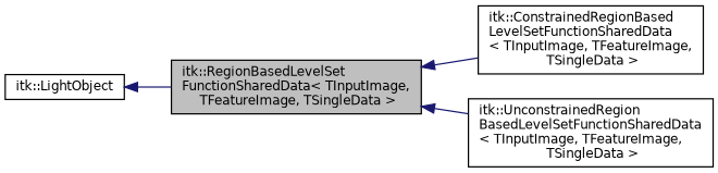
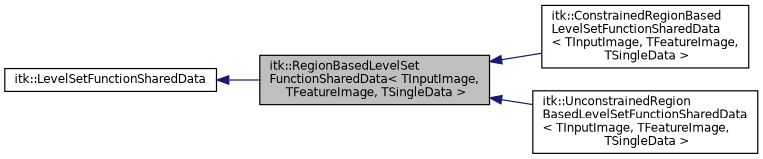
  digraph {
    rankdir=LR
    node [color=black fillcolor=white fontname=Helvetica fontsize=10 shape=record style=filled]
    edge [color=midnightblue dir=back fontname=Helvetica fontsize=10 labelfontname=Helvetica labelfontsize=10 style=solid]
    n1 [fillcolor=grey75 fontcolor=black height=0.2 label="itk::RegionBasedLevelSet\lFunctionSharedData\< TInputImage,\l TFeatureImage, TSingleData \>" width=0.4]
    n2 [height=0.2 label="itk::ConstrainedRegionBased\lLevelSetFunctionSharedData\l\< TInputImage, TFeatureImage,\l TSingleData \>" width=0.4]
    n3 [height=0.2 label="itk::UnconstrainedRegion\lBasedLevelSetFunctionSharedData\l\< TInputImage, TFeatureImage,\l TSingleData \>" width=0.4]
-   n4 [height=0.2 label="itk::LightObject" width=0.4]
+   n4 [height=0.2 label="itk::LevelSetFunctionSharedData" width=0.4]
    n1 -> n2
    n1 -> n3
    n4 -> n1
  }
